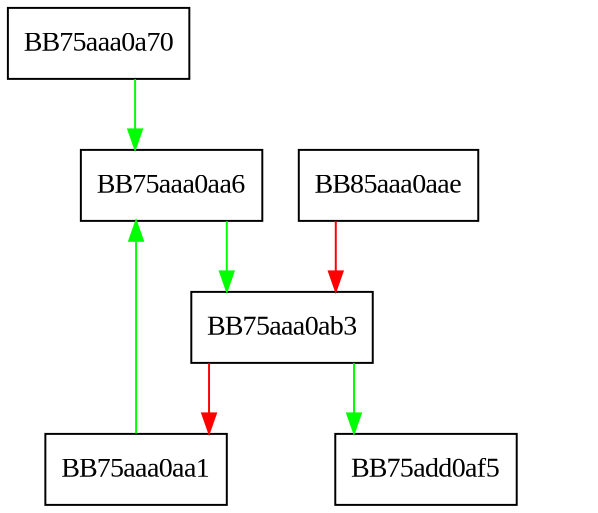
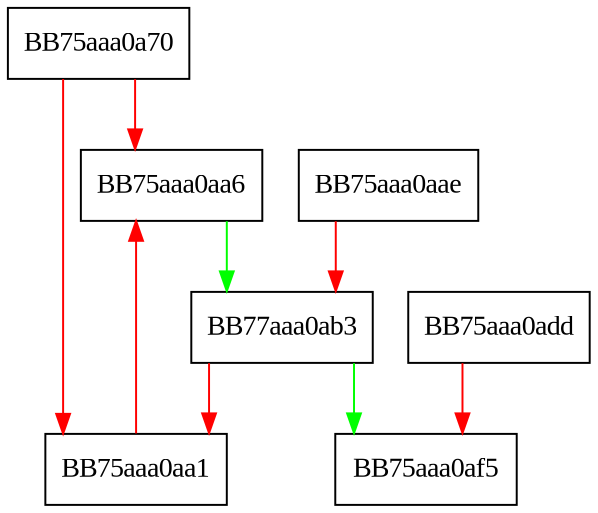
  digraph {
    fontname="Liberation Serif"
    splines=ortho
    node [fontname="Liberation Serif" shape=box]
    edge [color=red fontname="Liberation Serif"]
    BB75aaa0a70
    BB75aaa0aa6
    BB75aaa0aa1
-   BB75aaa0ab3
-   BB75aaa0af5 [label=BB75add0af5]
-   BB75aaa0aae [label=BB85aaa0aae]
-   BB75aaa0a70 -> BB75aaa0aa6 [color=green]
+   BB75aaa0ab3 [label=BB77aaa0ab3]
+   BB75aaa0af5
+   BB75aaa0aae
+   BB75aaa0add
+   BB75aaa0a70 -> BB75aaa0aa6
+   BB75aaa0a70 -> BB75aaa0aa1
    BB75aaa0aa6 -> BB75aaa0ab3 [color=green]
-   BB75aaa0aa1 -> BB75aaa0aa6 [color=green]
+   BB75aaa0aa1 -> BB75aaa0aa6
    BB75aaa0ab3 -> BB75aaa0aa1
    BB75aaa0ab3 -> BB75aaa0af5 [color=green]
    BB75aaa0aae -> BB75aaa0ab3
+   BB75aaa0add -> BB75aaa0af5
  }
